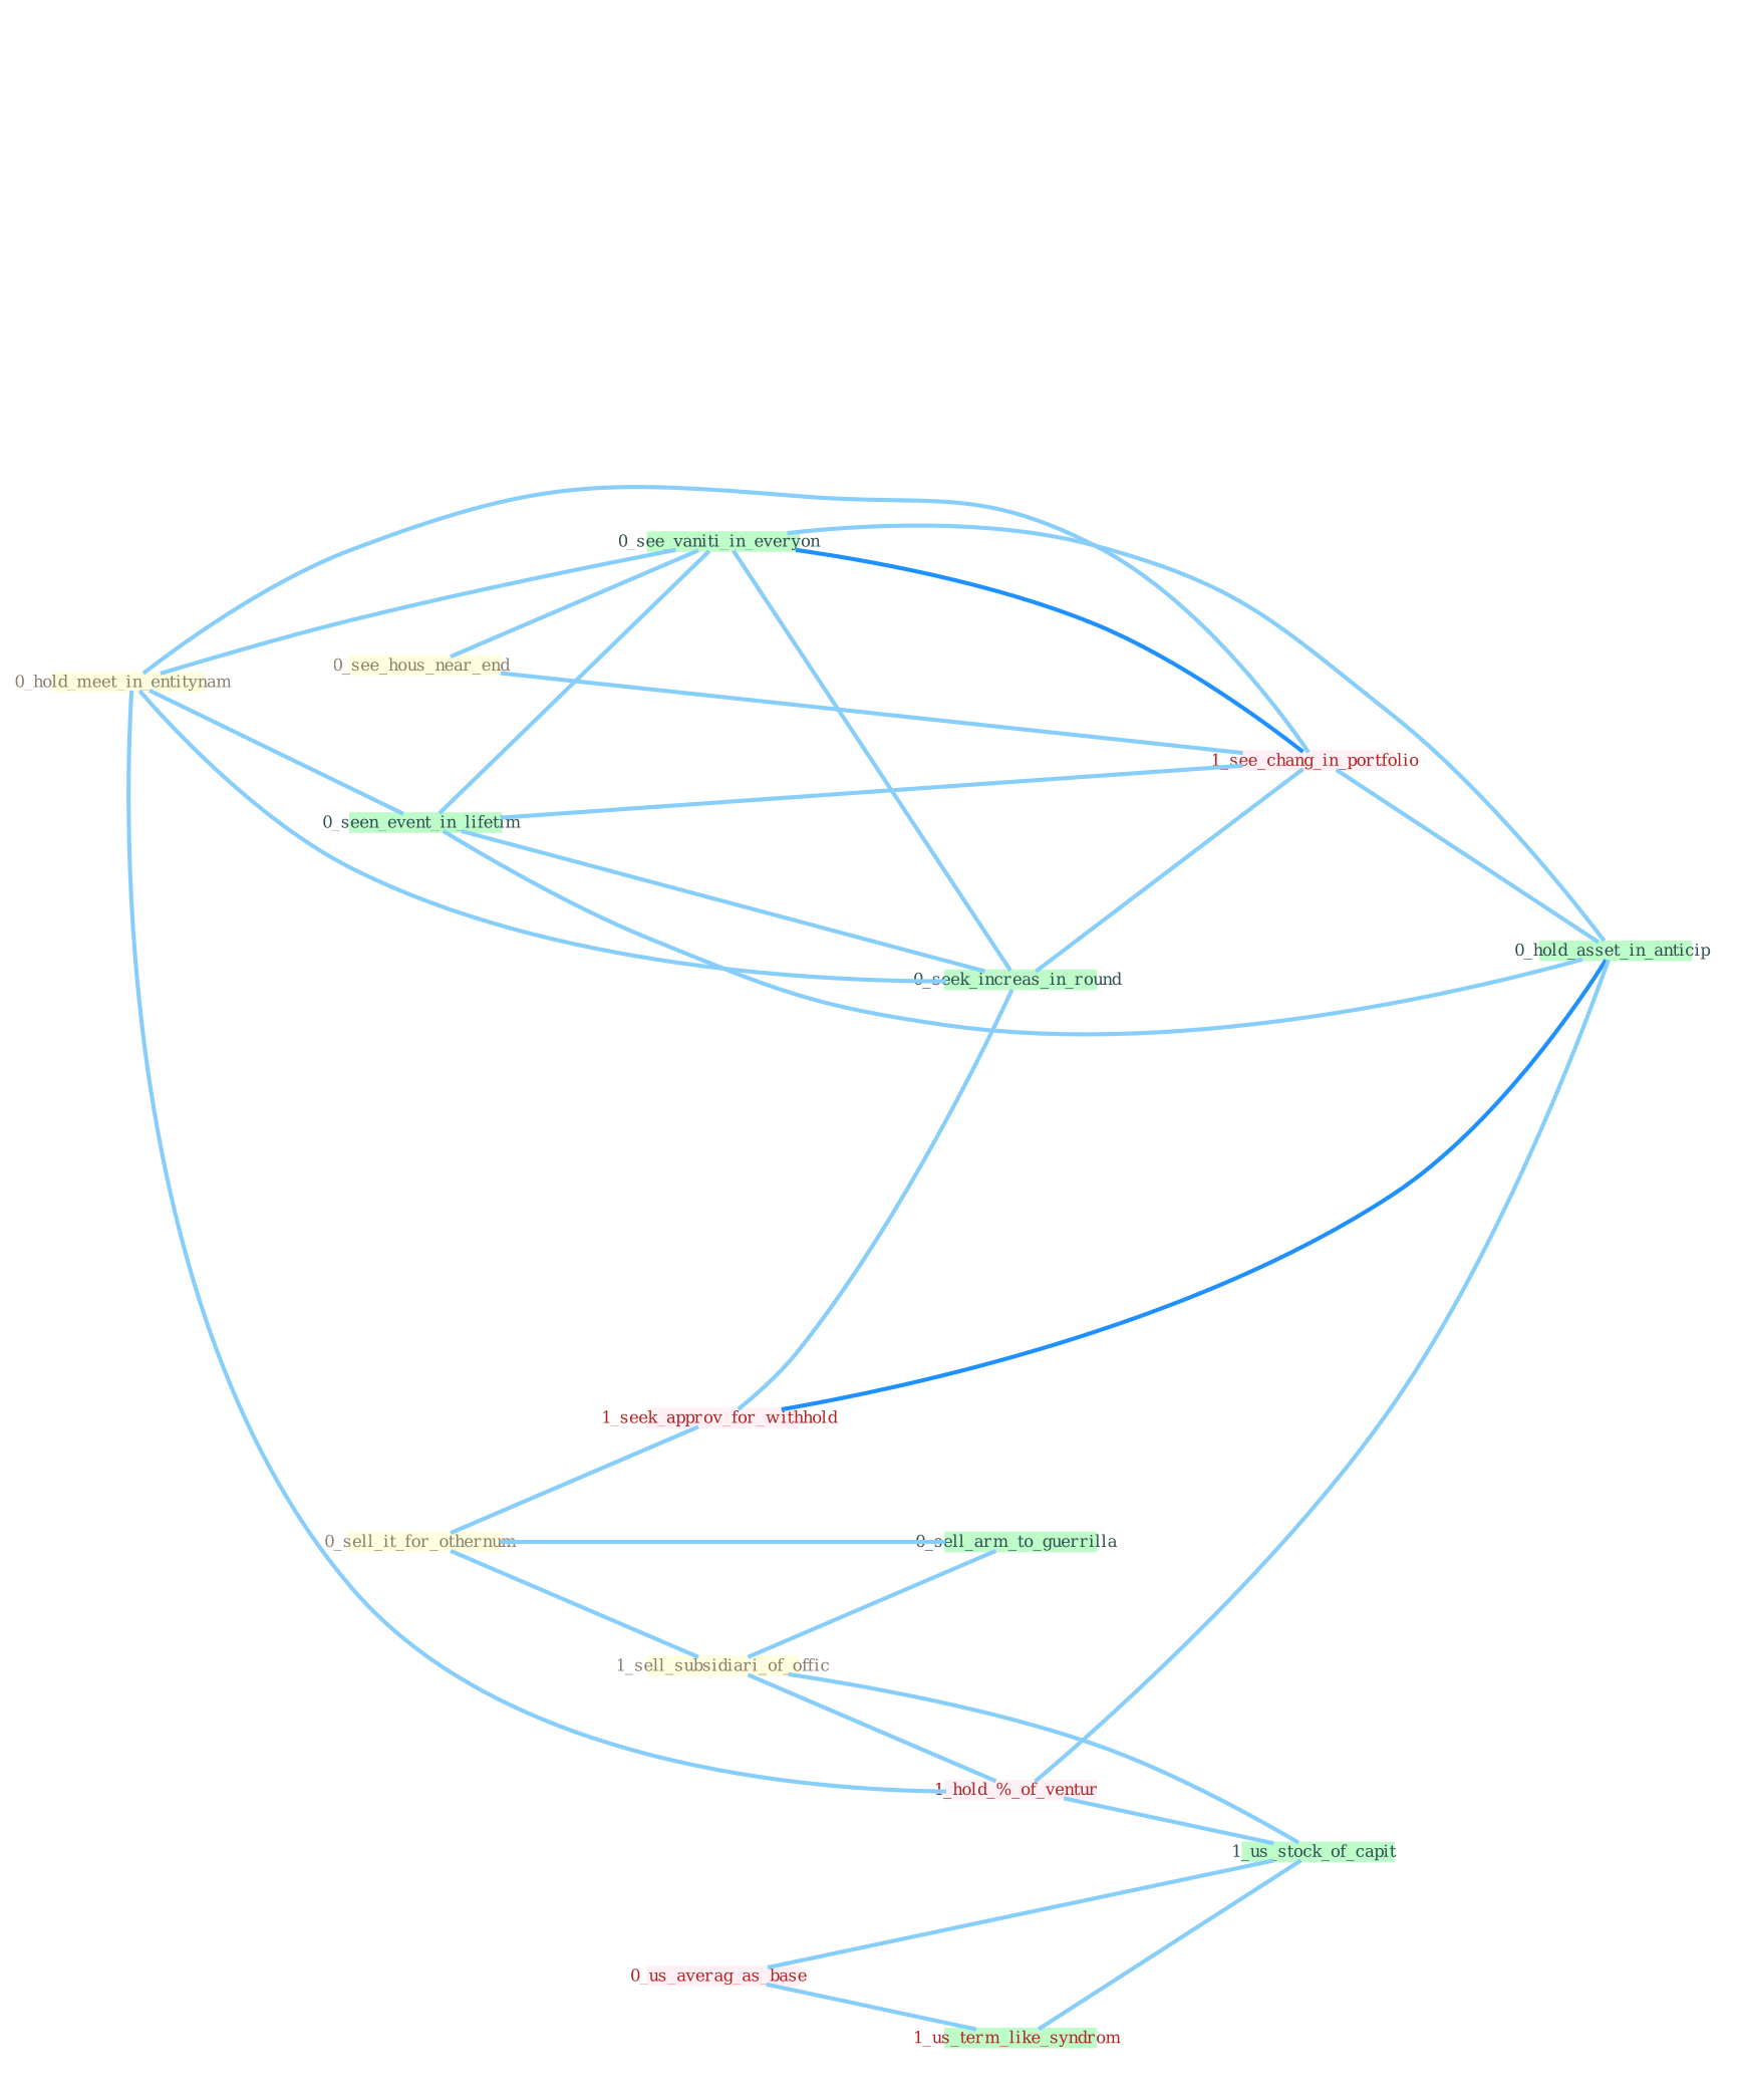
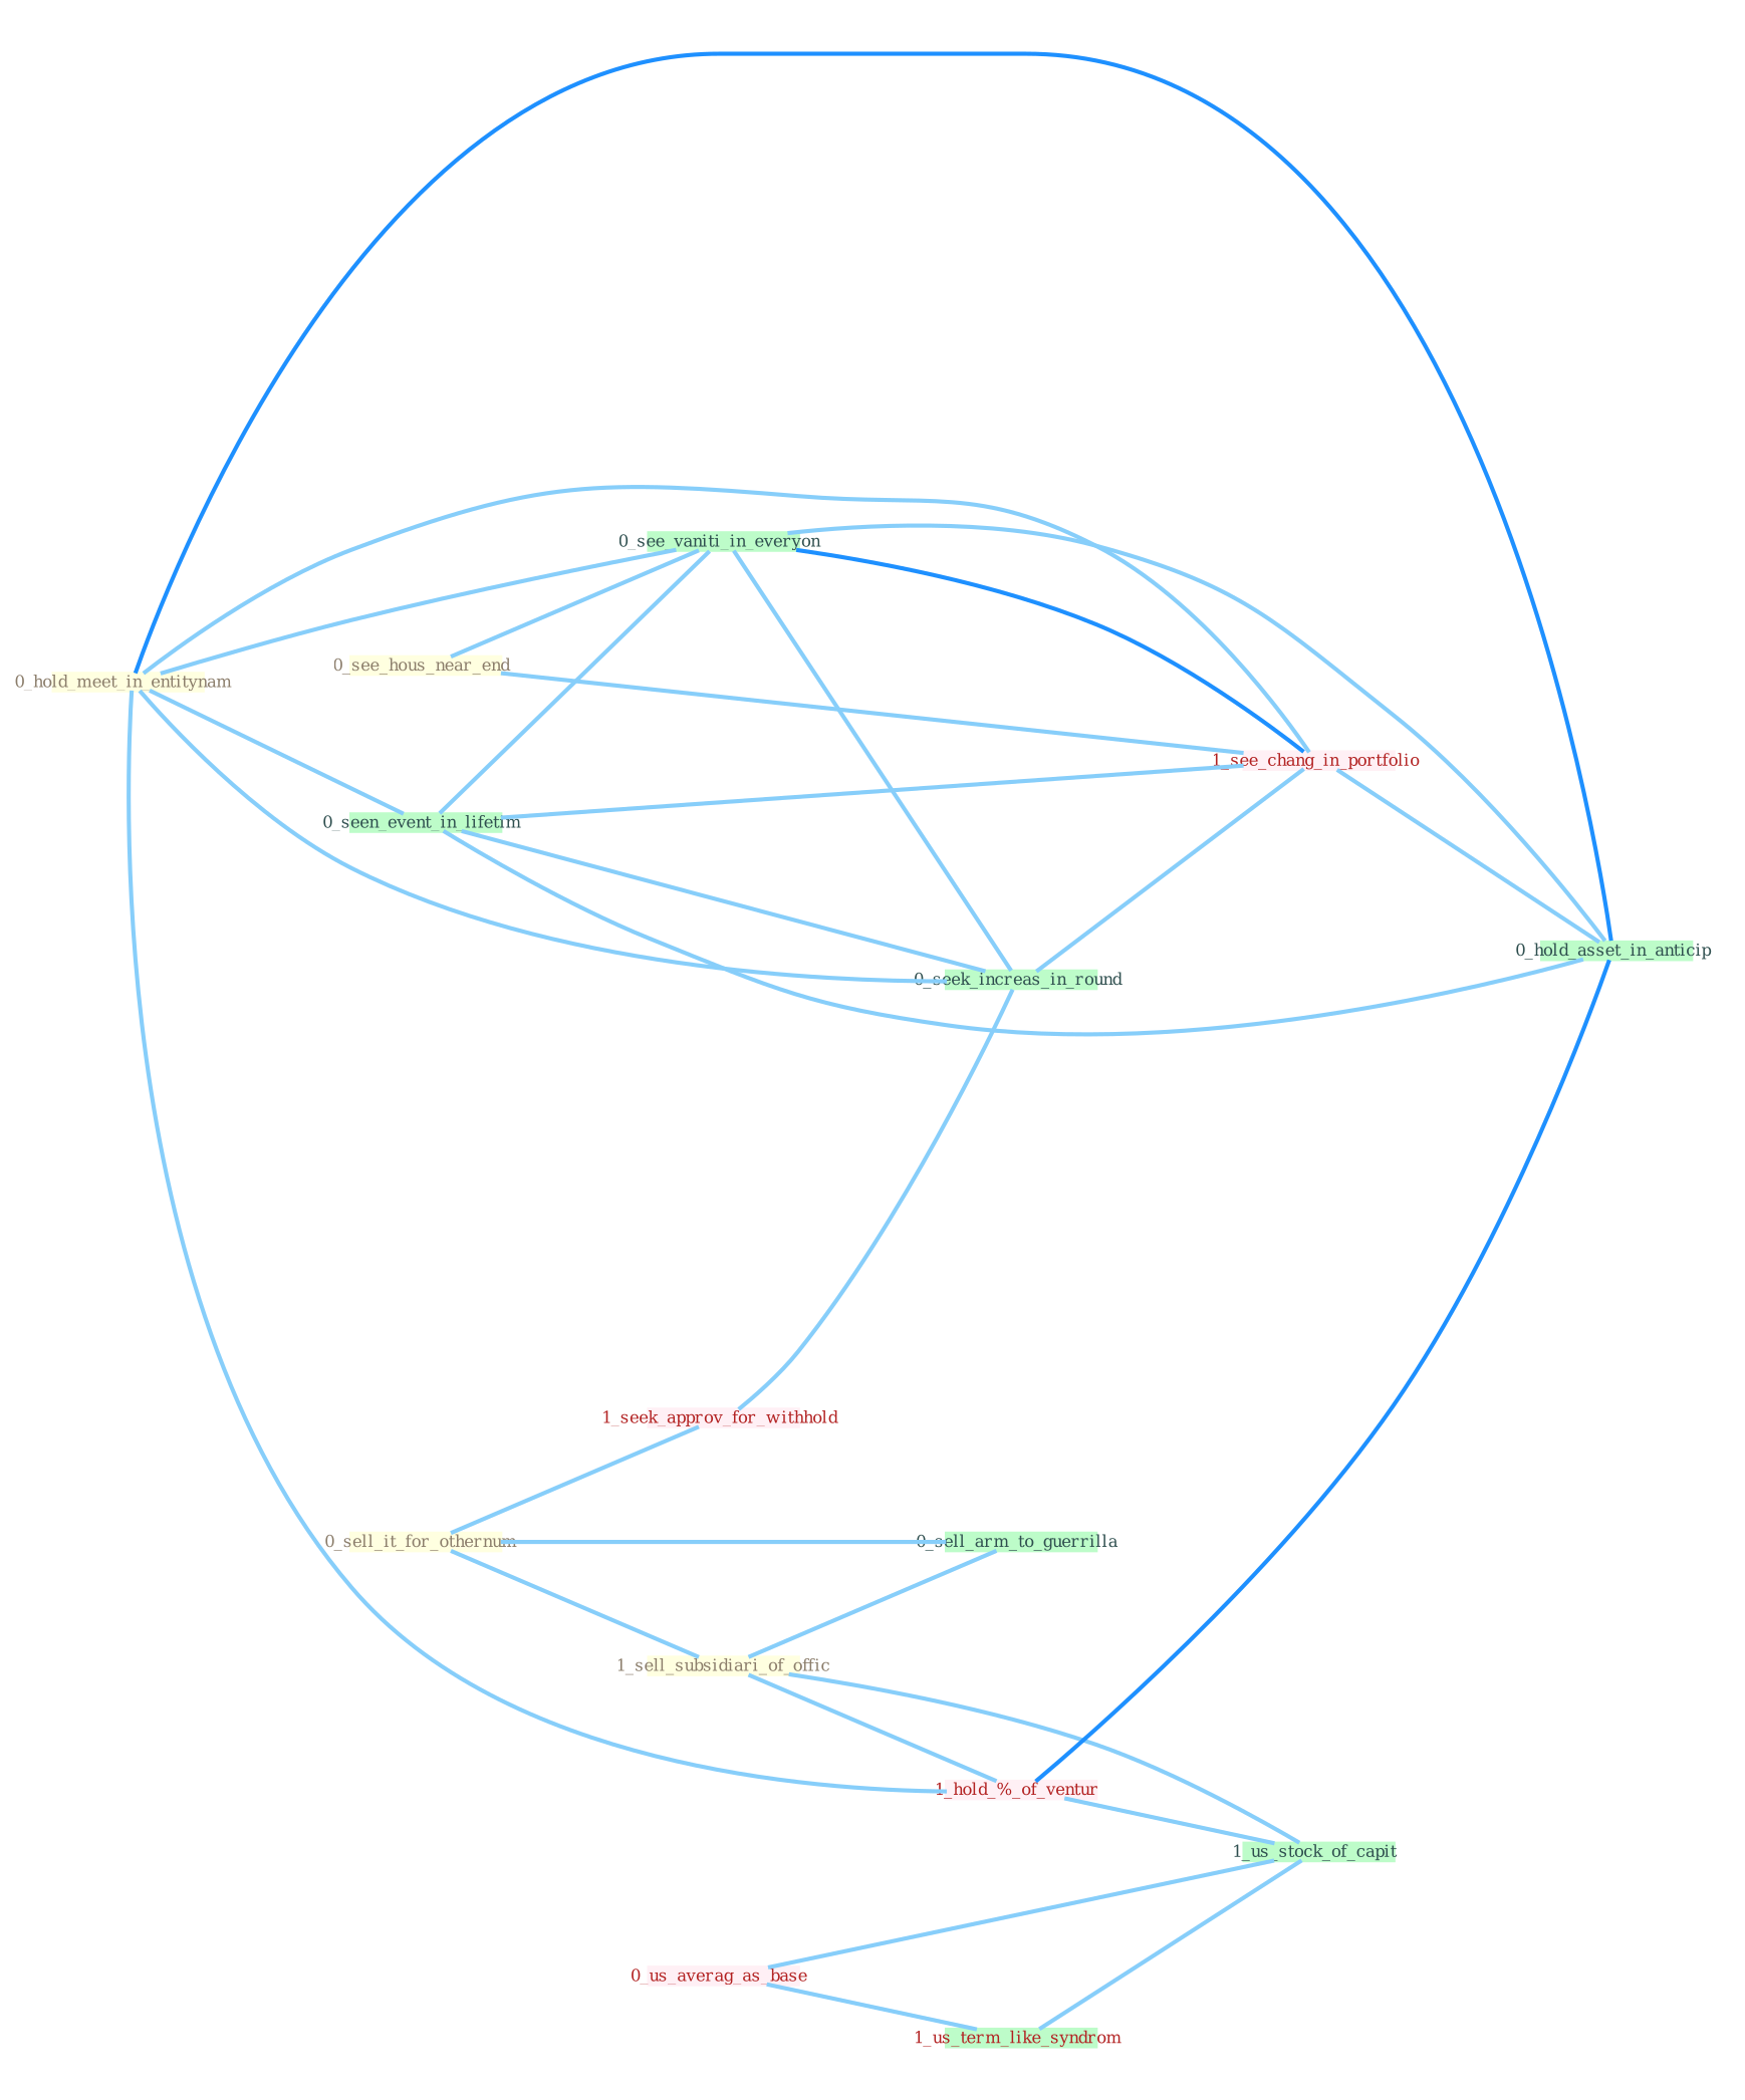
  graph {
    rankdir=LR
    node [color="#BDFCC9" fixedsize=true fontcolor="#2f4f4f" fontsize=4 shape=polygon style=filled]
    edge [color="#87cefa" w=1]
    "0_see_hous_near_end " [color="#ffffe0" fontcolor="#8b7d6b" height=.06 width=.5]
    "0_sell_it_for_othernum " [color="#ffffe0" fontcolor="#8b7d6b" height=.06 width=.5]
    n3 [color="#ffffe0" fontcolor="#8b7d6b" height=.06 label="1_sell_subsidiari_of_offic" width=.5]
    "0_hold_meet_in_entitynam " [color="#ffffe0" fontcolor="#8b7d6b" height=.06 width=.5]
    "0_us_averag_as_base " [color="#fff0f5" fontcolor="#b22222" height=.06 width=.5]
    "1_seek_approv_for_withhold " [color="#fff0f5" fontcolor="#b22222" height=.06 width=.5]
    "1_hold_%_of_ventur " [color="#fff0f5" fontcolor="#b22222" height=.06 width=.5]
    "1_see_chang_in_portfolio " [color="#fff0f5" fontcolor="#b22222" height=.06 width=.5]
    "0_see_vaniti_in_everyon " [height=.06 width=.5]
    "0_sell_arm_to_guerrilla " [height=.06 width=.5]
    "1_us_stock_of_capit " [height=.06 width=.5]
    "0_seen_event_in_lifetim " [height=.06 width=.5]
    "0_seek_increas_in_round " [height=.06 width=.5]
    "0_hold_asset_in_anticip " [height=.06 width=.5]
    "1_us_term_like_syndrom " [fontcolor="#b22222" height=.06 width=.5]
    subgraph sub_1 {
      "0_see_hous_near_end "
      "0_sell_it_for_othernum "
      n3
      "0_hold_meet_in_entitynam "
    }
    subgraph sub_2 {
      "0_us_averag_as_base "
      "1_seek_approv_for_withhold "
      "1_hold_%_of_ventur "
      "1_see_chang_in_portfolio "
    }
    "0_see_hous_near_end " -- "1_see_chang_in_portfolio "
    "0_see_hous_near_end " -- "0_see_vaniti_in_everyon "
    "0_sell_it_for_othernum " -- n3
    "0_sell_it_for_othernum " -- "1_seek_approv_for_withhold "
    "0_sell_it_for_othernum " -- "0_sell_arm_to_guerrilla "
    n3 -- "1_hold_%_of_ventur "
    n3 -- "0_sell_arm_to_guerrilla "
    n3 -- "1_us_stock_of_capit "
    "0_hold_meet_in_entitynam " -- "1_hold_%_of_ventur "
    "0_hold_meet_in_entitynam " -- "1_see_chang_in_portfolio "
    "0_hold_meet_in_entitynam " -- "0_see_vaniti_in_everyon "
    "0_hold_meet_in_entitynam " -- "0_seen_event_in_lifetim "
    "0_hold_meet_in_entitynam " -- "0_seek_increas_in_round "
-   "1_seek_approv_for_withhold " -- "0_hold_asset_in_anticip " [color="#1e90ff" w=2]
+   "0_hold_meet_in_entitynam " -- "0_hold_asset_in_anticip " [color="#1e90ff" w=2]
    "0_us_averag_as_base " -- "1_us_stock_of_capit "
    "0_us_averag_as_base " -- "1_us_term_like_syndrom "
    "1_seek_approv_for_withhold " -- "0_seek_increas_in_round "
    "1_hold_%_of_ventur " -- "1_us_stock_of_capit "
-   "1_hold_%_of_ventur " -- "0_hold_asset_in_anticip "
+   "1_hold_%_of_ventur " -- "0_hold_asset_in_anticip " [color="#1e90ff"]
    "1_see_chang_in_portfolio " -- "0_hold_asset_in_anticip "
    "0_see_vaniti_in_everyon " -- "1_see_chang_in_portfolio " [color="#1e90ff" w=2]
    "0_see_vaniti_in_everyon " -- "0_seek_increas_in_round "
    "0_see_vaniti_in_everyon " -- "0_hold_asset_in_anticip "
    "0_seen_event_in_lifetim " -- "1_see_chang_in_portfolio "
    "0_seen_event_in_lifetim " -- "0_see_vaniti_in_everyon "
    "0_seen_event_in_lifetim " -- "0_seek_increas_in_round "
    "0_seen_event_in_lifetim " -- "0_hold_asset_in_anticip "
    "0_seek_increas_in_round " -- "1_see_chang_in_portfolio "
    "1_us_term_like_syndrom " -- "1_us_stock_of_capit "
  }
